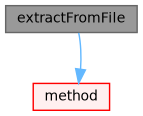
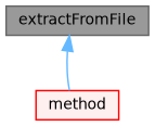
  digraph {
    node [fontname=Helvetica fontsize=10 shape=box style=filled]
    n1 [color=gray40 fillcolor=grey60 fontcolor=black height=0.2 label=extractFromFile width=0.4]
    n2 [color=red fillcolor="#FFF0F0" height=0.2 label=method width=0.4]
-   n2 -> n1 [color=steelblue1 dir=back fontname=Helvetica fontsize=10 labelfontname=Helvetica labelfontsize=10 style=solid]
+   n1 -> n2 [color=steelblue1 dir=back fontname=Helvetica fontsize=10 labelfontname=Helvetica labelfontsize=10 style=solid]
  }
